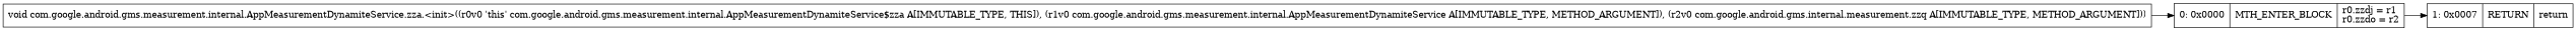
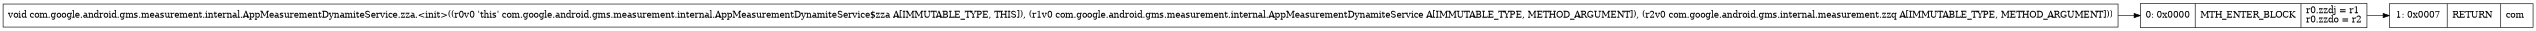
  digraph {
    rankdir=LR
    node [shape=record]
    n1 [label="{0\:\ 0x0000|MTH_ENTER_BLOCK\l|r0.zzdj = r1\lr0.zzdo = r2\l}"]
-   n2 [label="{1\:\ 0x0007|RETURN\l|return\l}"]
+   n2 [label="{1\:\ 0x0007|RETURN\l|com\l}"]
    n3 [label="{void com.google.android.gms.measurement.internal.AppMeasurementDynamiteService.zza.\<init\>((r0v0 'this' com.google.android.gms.measurement.internal.AppMeasurementDynamiteService$zza A[IMMUTABLE_TYPE, THIS]), (r1v0 com.google.android.gms.measurement.internal.AppMeasurementDynamiteService A[IMMUTABLE_TYPE, METHOD_ARGUMENT]), (r2v0 com.google.android.gms.internal.measurement.zzq A[IMMUTABLE_TYPE, METHOD_ARGUMENT])) }"]
    n1 -> n2
    n3 -> n1
  }
